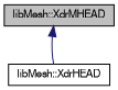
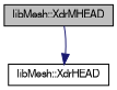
  digraph {
    node [color=black fontname=FreeSans fontsize=10 shape=record style=filled]
    n1 [fillcolor=grey75 fontcolor=black height=0.2 label="libMesh::XdrMHEAD" width=0.4]
    n2 [fillcolor=white height=0.2 label="libMesh::XdrHEAD" width=0.4]
-   n1 -> n2 [color=midnightblue dir=back fontname=FreeSans fontsize=10 labelfontname=FreeSans labelfontsize=10 style=solid]
+   n2 -> n1 [color=midnightblue dir=back fontname=FreeSans fontsize=10 labelfontname=FreeSans labelfontsize=10 style=solid]
  }
